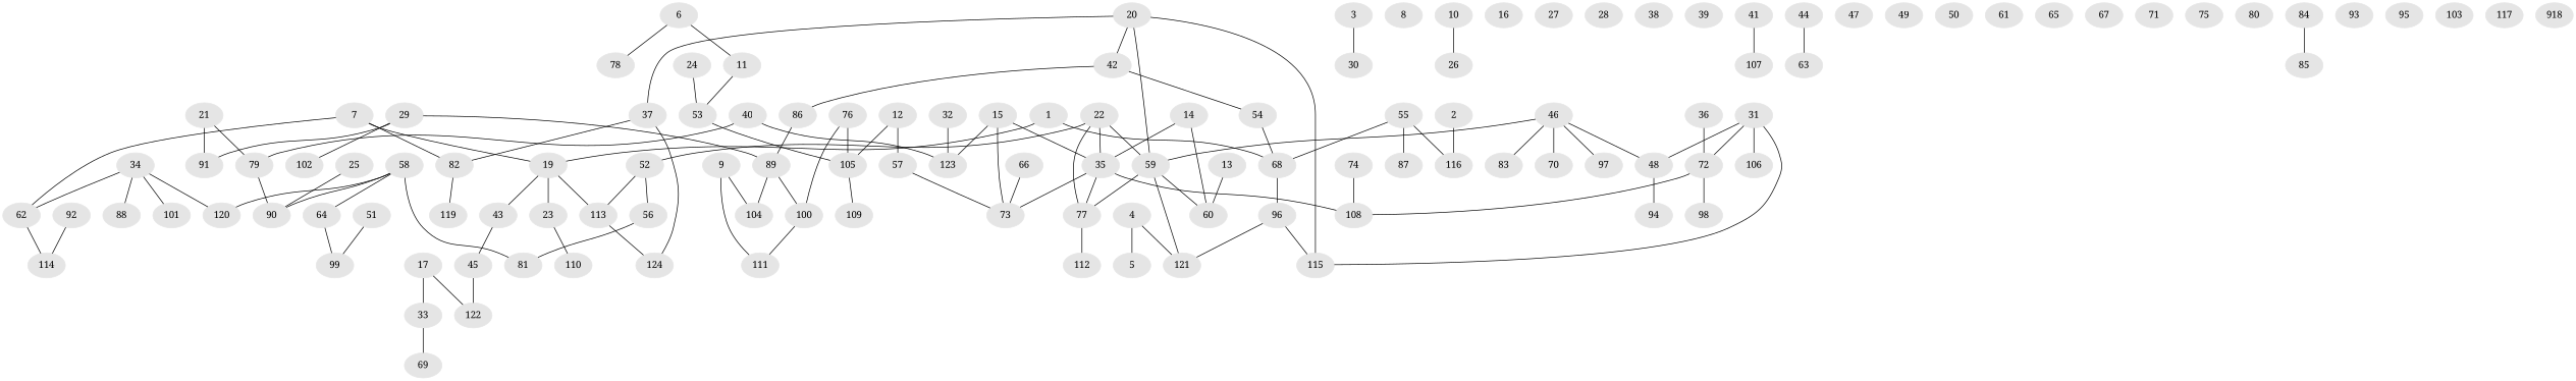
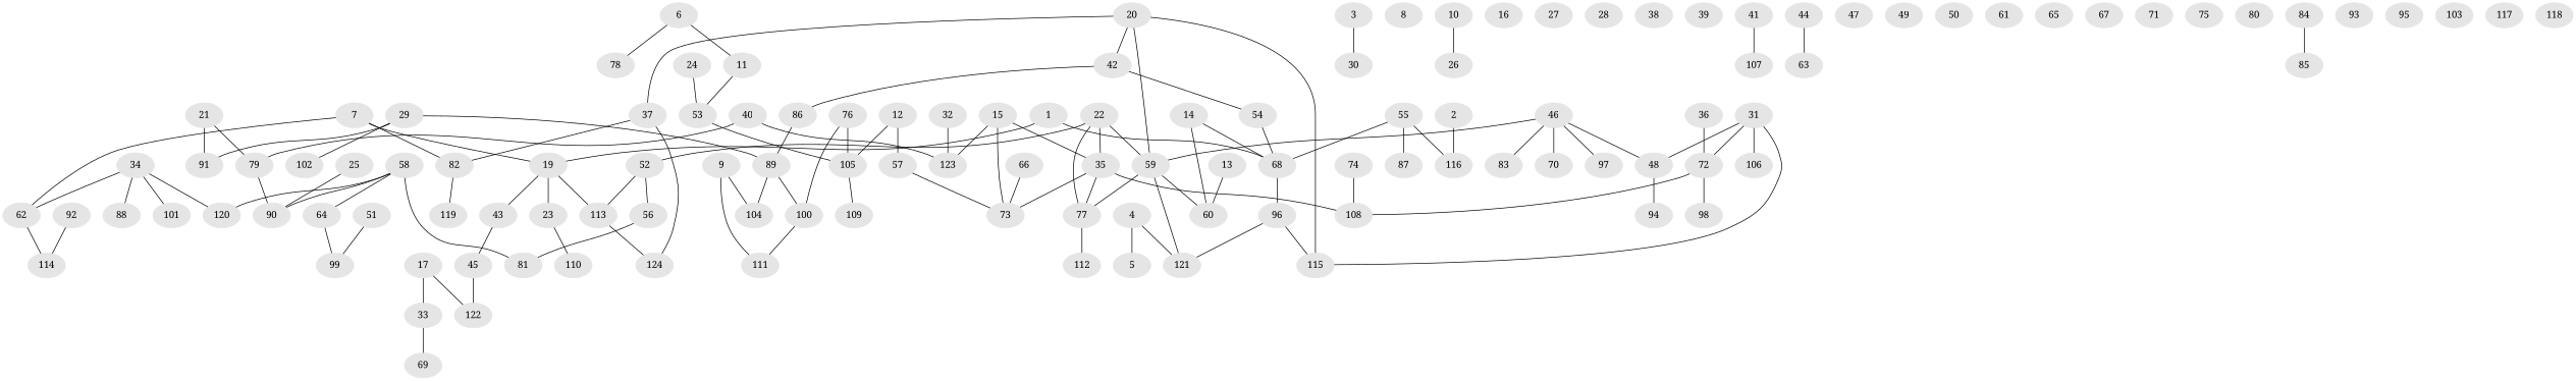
  graph {
    fontname="Noto Serif"
    node [color=gray90 fontname="Noto Serif" style=filled]
    edge [fontname="Noto Serif"]
    1
    19
    68
    23
    43
    113
    96
    2
    116
    3
    30
    4
    5
    121
    6
    11
    78
    53
    7
    62
    82
    114
    119
    8
    9
    104
    111
    10
    26
    105
    12
    57
    73
    109
    13
    60
    14
    35
    77
    108
    15
    123
    16
    17
    33
    122
    69
    110
    45
    124
    20
    37
    42
    59
    115
    54
    86
    21
    79
    91
    90
    22
    52
    56
    112
    24
    25
    27
    28
    29
    89
    102
    100
    31
    48
    72
    106
    94
    98
    32
    34
    88
    101
    120
    36
    38
    39
    40
    41
    107
    44
    63
    46
    70
    97
    83
    47
    49
    50
    51
    99
    81
    55
    87
    58
    64
    61
    65
    66
    67
    71
    74
    75
    76
    80
    84
    85
    92
    93
    95
    103
    117
-   118 [label=918]
+   118
    1 -- 19
    1 -- 68
    19 -- 23
    19 -- 43
    19 -- 113
    68 -- 96
    23 -- 110
    43 -- 45
    113 -- 124
    96 -- 121
    96 -- 115
    2 -- 116
    3 -- 30
    4 -- 5
    4 -- 121
    6 -- 11
    6 -- 78
    11 -- 53
    53 -- 105
    7 -- 19
    7 -- 62
    7 -- 82
    62 -- 114
    82 -- 119
    9 -- 104
    9 -- 111
    10 -- 26
    105 -- 109
    12 -- 105
    12 -- 57
    57 -- 73
    13 -- 60
    14 -- 60
-   14 -- 35
+   14 -- 68
    35 -- 73
    35 -- 77
    35 -- 108
    77 -- 112
    15 -- 73
    15 -- 35
    15 -- 123
    17 -- 33
    17 -- 122
    33 -- 69
    45 -- 122
    20 -- 37
    20 -- 42
    20 -- 59
    20 -- 115
    37 -- 82
    37 -- 124
    42 -- 54
    42 -- 86
    59 -- 121
    59 -- 60
    59 -- 77
    54 -- 68
    86 -- 89
    21 -- 79
    21 -- 91
    79 -- 90
    22 -- 35
    22 -- 77
    22 -- 59
    22 -- 52
    52 -- 113
    52 -- 56
    56 -- 81
    24 -- 53
    25 -- 90
    29 -- 91
    29 -- 89
    29 -- 102
    89 -- 104
    89 -- 100
    100 -- 111
    31 -- 115
    31 -- 48
    31 -- 72
    31 -- 106
    48 -- 94
    72 -- 108
    72 -- 98
    32 -- 123
    34 -- 62
    34 -- 88
    34 -- 101
    34 -- 120
    36 -- 72
    40 -- 123
    40 -- 79
    41 -- 107
    44 -- 63
    46 -- 59
    46 -- 48
    46 -- 70
    46 -- 97
    46 -- 83
    51 -- 99
    55 -- 68
    55 -- 116
    55 -- 87
    58 -- 90
    58 -- 120
    58 -- 81
    58 -- 64
    64 -- 99
    66 -- 73
    74 -- 108
    76 -- 105
    76 -- 100
    84 -- 85
    92 -- 114
  }
